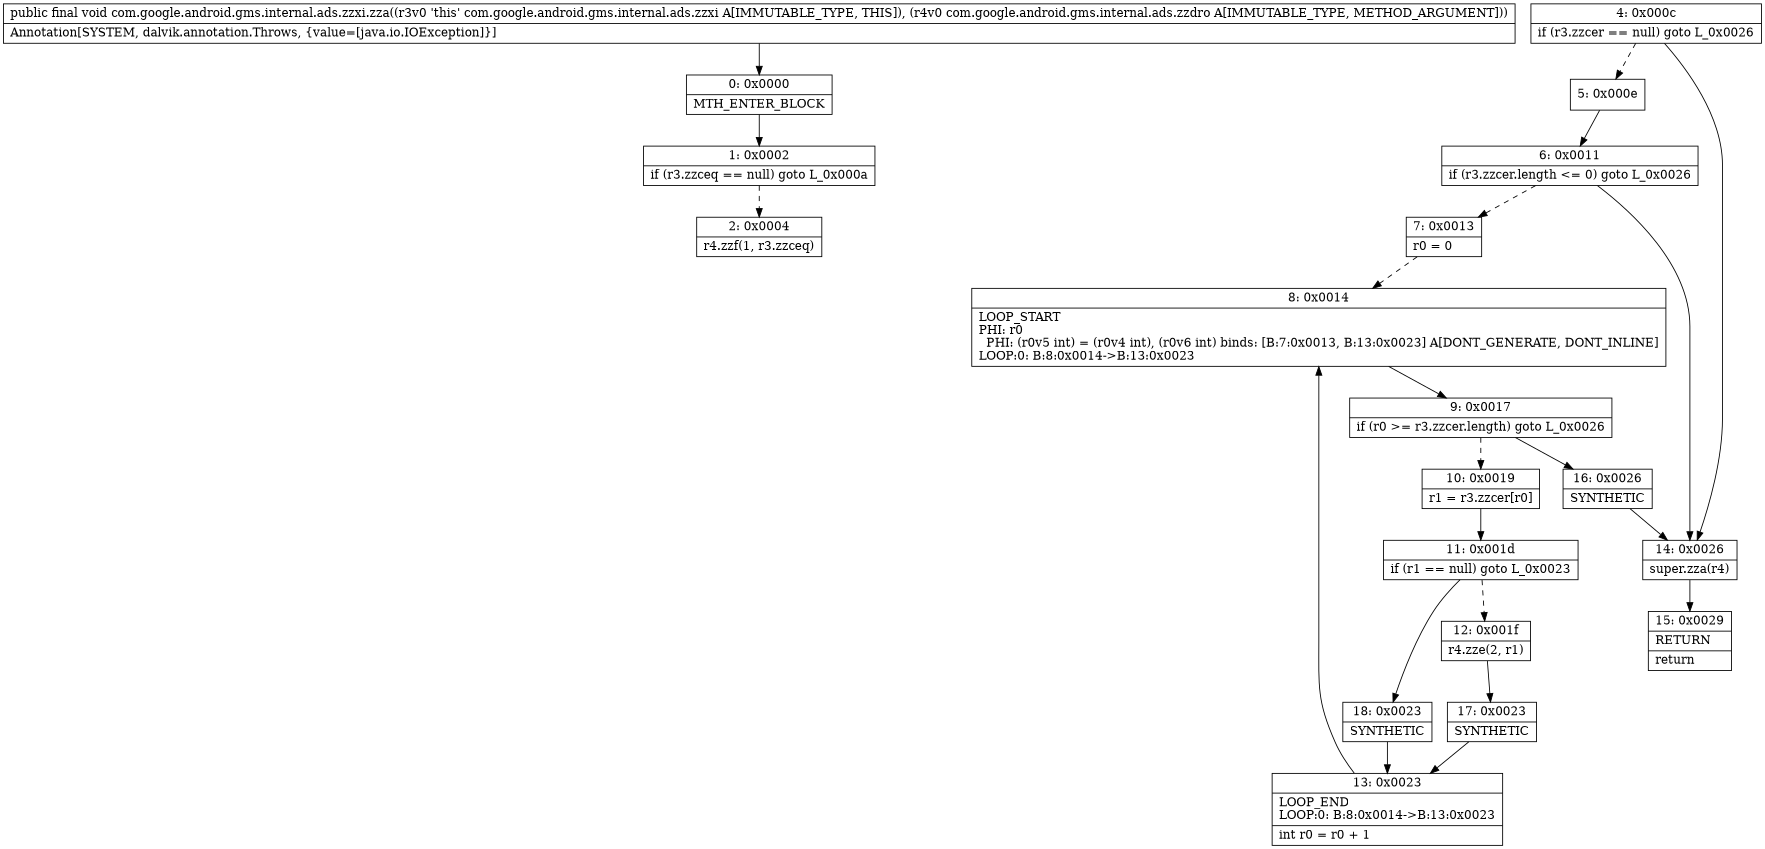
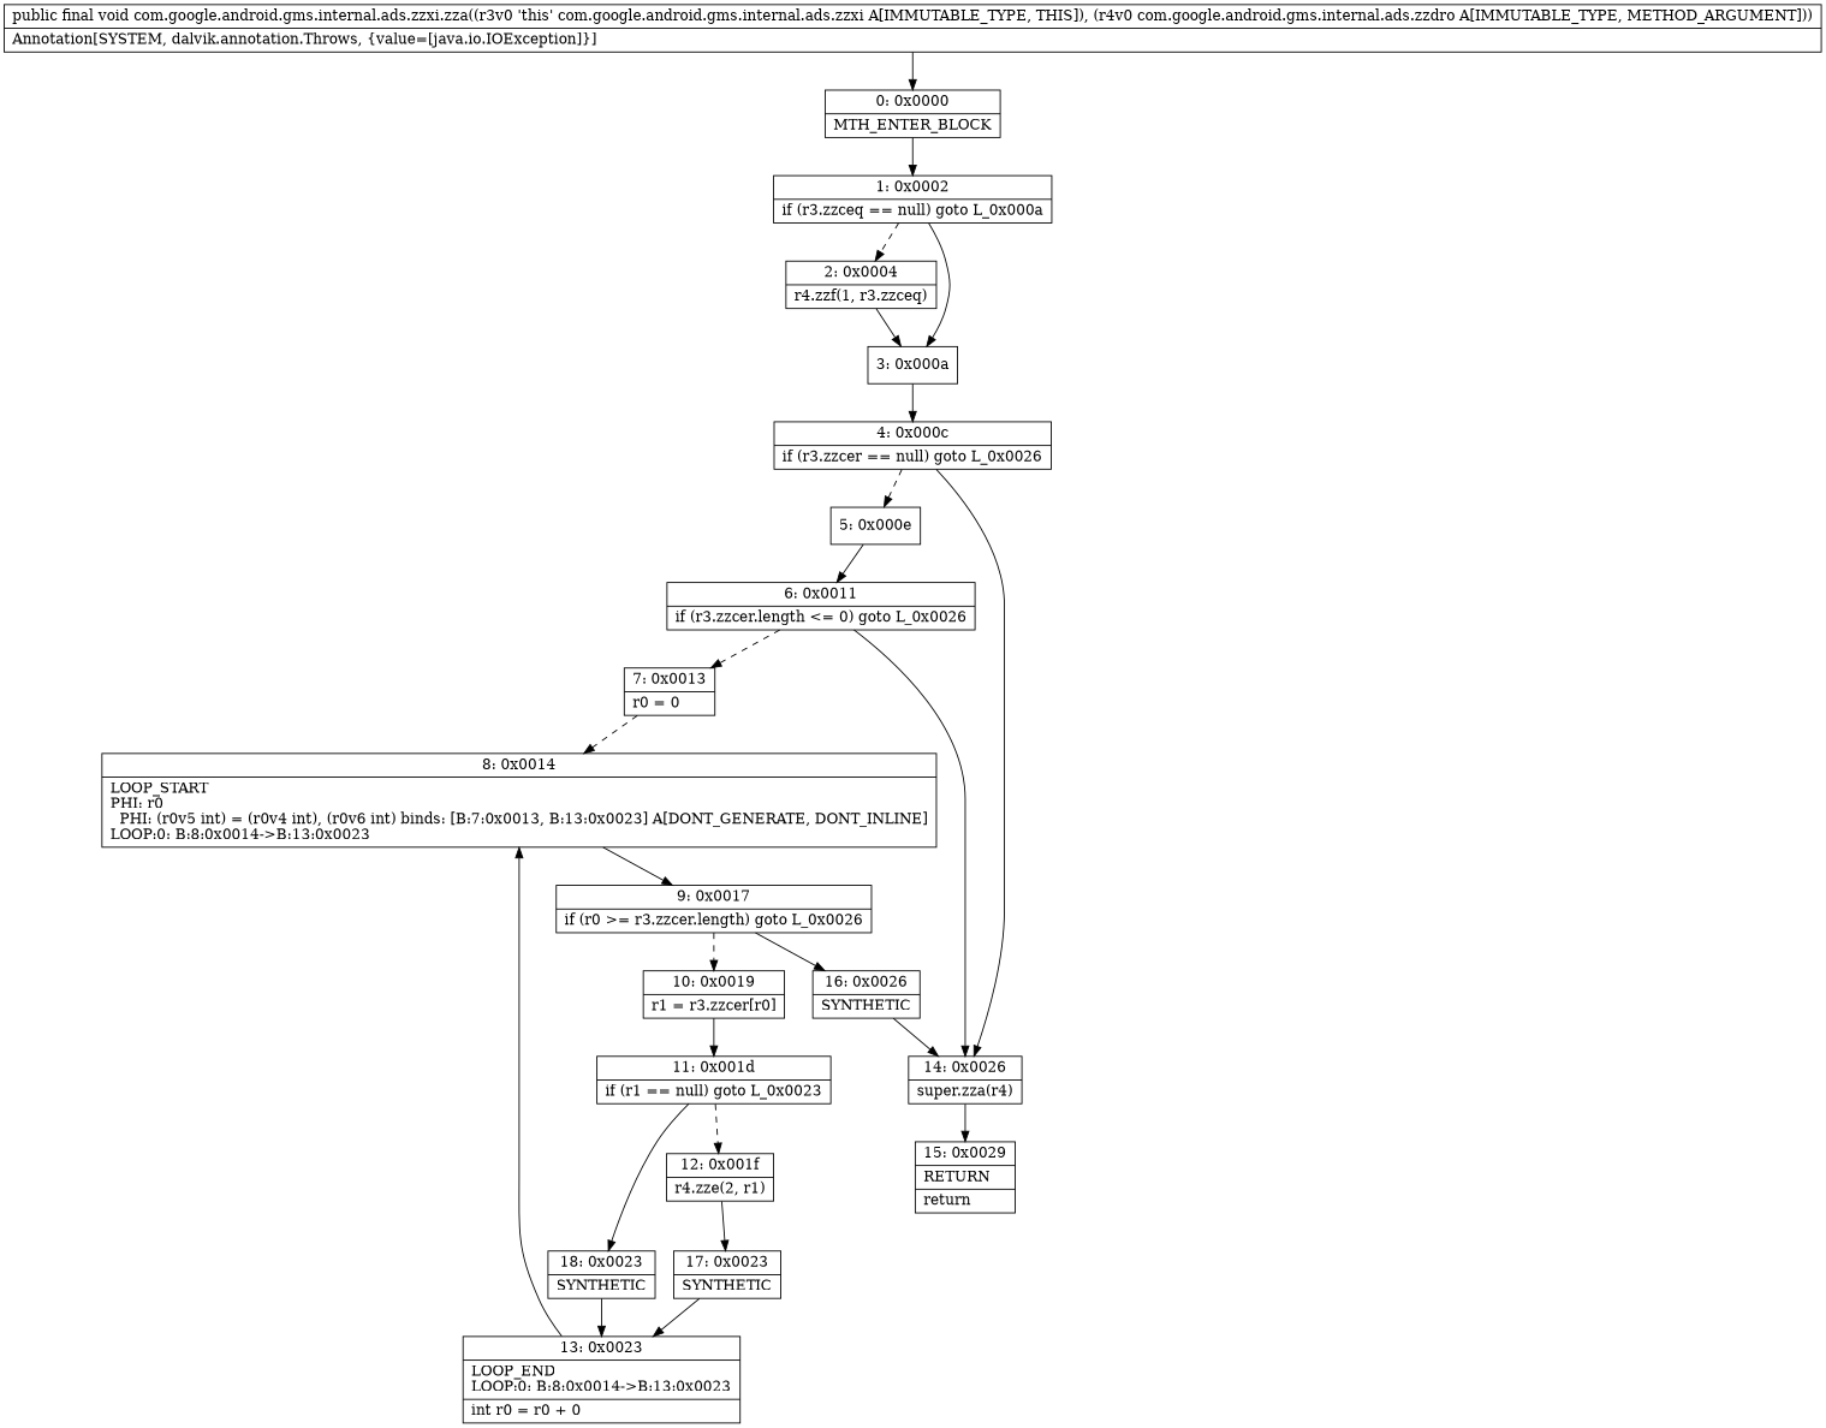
  digraph {
    fontname="DejaVu Serif"
    node [fontname="DejaVu Serif" shape=record]
    edge [fontname="DejaVu Serif"]
    n1 [label="{0\:\ 0x0000|MTH_ENTER_BLOCK\l}"]
    n2 [label="{1\:\ 0x0002|if (r3.zzceq == null) goto L_0x000a\l}"]
    n3 [label="{2\:\ 0x0004|r4.zzf(1, r3.zzceq)\l}"]
+   n4 [label="{3\:\ 0x000a}"]
    n5 [label="{4\:\ 0x000c|if (r3.zzcer == null) goto L_0x0026\l}"]
    n6 [label="{5\:\ 0x000e}"]
    n7 [label="{14\:\ 0x0026|super.zza(r4)\l}"]
    n8 [label="{6\:\ 0x0011|if (r3.zzcer.length \<= 0) goto L_0x0026\l}"]
    n9 [label="{15\:\ 0x0029|RETURN\l|return\l}"]
    n10 [label="{7\:\ 0x0013|r0 = 0\l}"]
    n11 [label="{8\:\ 0x0014|LOOP_START\lPHI: r0 \l  PHI: (r0v5 int) = (r0v4 int), (r0v6 int) binds: [B:7:0x0013, B:13:0x0023] A[DONT_GENERATE, DONT_INLINE]\lLOOP:0: B:8:0x0014\-\>B:13:0x0023\l}"]
    n12 [label="{9\:\ 0x0017|if (r0 \>= r3.zzcer.length) goto L_0x0026\l}"]
    n13 [label="{10\:\ 0x0019|r1 = r3.zzcer[r0]\l}"]
    n14 [label="{16\:\ 0x0026|SYNTHETIC\l}"]
    n15 [label="{11\:\ 0x001d|if (r1 == null) goto L_0x0023\l}"]
    n16 [label="{12\:\ 0x001f|r4.zze(2, r1)\l}"]
    n17 [label="{18\:\ 0x0023|SYNTHETIC\l}"]
    n18 [label="{17\:\ 0x0023|SYNTHETIC\l}"]
-   n19 [label="{13\:\ 0x0023|LOOP_END\lLOOP:0: B:8:0x0014\-\>B:13:0x0023\l|int r0 = r0 + 1\l}"]
+   n19 [label="{13\:\ 0x0023|LOOP_END\lLOOP:0: B:8:0x0014\-\>B:13:0x0023\l|int r0 = r0 + 0\l}"]
    n20 [label="{public final void com.google.android.gms.internal.ads.zzxi.zza((r3v0 'this' com.google.android.gms.internal.ads.zzxi A[IMMUTABLE_TYPE, THIS]), (r4v0 com.google.android.gms.internal.ads.zzdro A[IMMUTABLE_TYPE, METHOD_ARGUMENT]))  | Annotation[SYSTEM, dalvik.annotation.Throws, \{value=[java.io.IOException]\}]\l}"]
    n1 -> n2
    n2 -> n3 [style=dashed]
+   n2 -> n4
+   n3 -> n4
+   n4 -> n5
    n5 -> n6 [style=dashed]
    n5 -> n7
    n6 -> n8
    n7 -> n9
    n8 -> n7
    n8 -> n10 [style=dashed]
    n10 -> n11 [style=dashed]
    n11 -> n12
    n12 -> n13 [style=dashed]
    n12 -> n14
    n13 -> n15
    n14 -> n7
    n15 -> n16 [style=dashed]
    n15 -> n17
    n16 -> n18
    n17 -> n19
    n18 -> n19
    n19 -> n11
    n20 -> n1
  }
